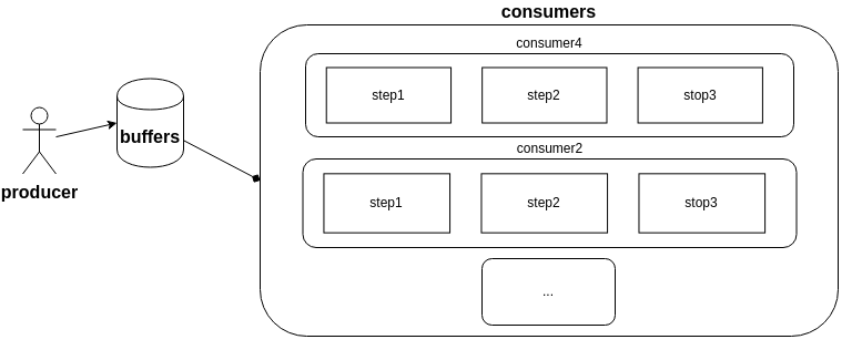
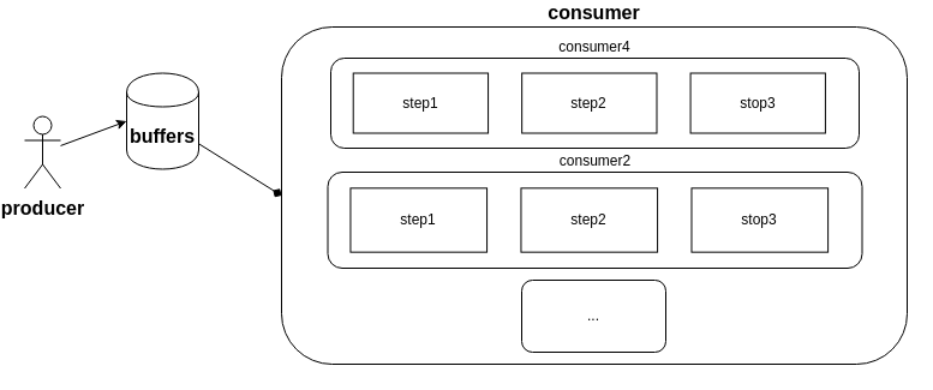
  <mxCell id="0" />
  <mxCell id="1" parent="0" />
- <mxCell id="2" value="consumers" style="rounded=1;whiteSpace=wrap;html=1;labelPosition=center;verticalLabelPosition=top;align=center;verticalAlign=bottom;fontStyle=1;fontSize=16;" parent="1" vertex="1"><mxGeometry x="234" y="20" width="521" height="281" as="geometry" /></mxCell>
+ <mxCell id="2" value="consumer" style="rounded=1;whiteSpace=wrap;html=1;labelPosition=center;verticalLabelPosition=top;align=center;verticalAlign=bottom;fontStyle=1;fontSize=16;" parent="1" vertex="1"><mxGeometry x="234" y="20" width="521" height="281" as="geometry" /></mxCell>
  <mxCell id="3" style="edgeStyle=none;rounded=0;orthogonalLoop=1;jettySize=auto;html=1;entryX=0;entryY=0.5;entryDx=0;entryDy=0;endArrow=diamond;" parent="1" source="4" target="2" edge="1"><mxGeometry relative="1" as="geometry" /></mxCell>
- <mxCell id="4" value="buffers" style="shape=cylinder;whiteSpace=wrap;html=1;boundedLbl=1;backgroundOutline=1;fontStyle=1;fontSize=16;" parent="1" vertex="1"><mxGeometry x="105" y="68.5" width="60" height="80" as="geometry" /></mxCell>
+ <mxCell id="4" value="buffers" style="shape=cylinder;whiteSpace=wrap;html=1;boundedLbl=1;backgroundOutline=1;fontStyle=1;fontSize=16;" parent="1" vertex="1"><mxGeometry x="105" y="58.5" width="60" height="80" as="geometry" /></mxCell>
  <mxCell id="5" style="edgeStyle=none;rounded=0;orthogonalLoop=1;jettySize=auto;html=1;entryX=0;entryY=0.5;entryDx=0;entryDy=0;" parent="1" source="6" target="4" edge="1"><mxGeometry relative="1" as="geometry" /></mxCell>
  <mxCell id="6" value="producer&lt;br style=&quot;font-size: 16px;&quot;&gt;" style="shape=umlActor;verticalLabelPosition=bottom;labelBackgroundColor=#ffffff;verticalAlign=top;html=1;outlineConnect=0;fontStyle=1;fontSize=16;" parent="1" vertex="1"><mxGeometry x="20" y="94.5" width="30" height="60" as="geometry" /></mxCell>
  <mxCell id="7" value="" style="group" parent="1" vertex="1" connectable="0"><mxGeometry x="275" y="46" width="440" height="75" as="geometry" /></mxCell>
  <mxCell id="8" value="consumer4" style="rounded=1;whiteSpace=wrap;html=1;labelPosition=center;verticalLabelPosition=top;align=center;verticalAlign=bottom;" parent="7" vertex="1"><mxGeometry width="440" height="75" as="geometry" /></mxCell>
  <mxCell id="9" value="step1" style="rounded=0;whiteSpace=wrap;html=1;" parent="7" vertex="1"><mxGeometry x="18.723" y="12.5" width="112.34" height="50" as="geometry" /></mxCell>
  <mxCell id="10" value="step2" style="rounded=0;whiteSpace=wrap;html=1;" parent="7" vertex="1"><mxGeometry x="159.149" y="12.5" width="112.34" height="50" as="geometry" /></mxCell>
  <mxCell id="11" value="stop3" style="rounded=0;whiteSpace=wrap;html=1;" parent="7" vertex="1"><mxGeometry x="299.574" y="12.5" width="112.34" height="50" as="geometry" /></mxCell>
  <mxCell id="12" value="" style="group" parent="1" vertex="1" connectable="0"><mxGeometry x="272.5" y="141" width="445" height="80" as="geometry" /></mxCell>
  <mxCell id="13" value="consumer2" style="rounded=1;whiteSpace=wrap;html=1;labelPosition=center;verticalLabelPosition=top;align=center;verticalAlign=bottom;" parent="12" vertex="1"><mxGeometry width="445" height="80" as="geometry" /></mxCell>
  <mxCell id="14" value="step1" style="rounded=0;whiteSpace=wrap;html=1;" parent="12" vertex="1"><mxGeometry x="18.936" y="13.333" width="113.617" height="53.333" as="geometry" /></mxCell>
  <mxCell id="15" value="step2" style="rounded=0;whiteSpace=wrap;html=1;" parent="12" vertex="1"><mxGeometry x="160.957" y="13.333" width="113.617" height="53.333" as="geometry" /></mxCell>
  <mxCell id="16" value="stop3" style="rounded=0;whiteSpace=wrap;html=1;" parent="12" vertex="1"><mxGeometry x="302.979" y="13.333" width="113.617" height="53.333" as="geometry" /></mxCell>
  <mxCell id="17" value="..." style="rounded=1;whiteSpace=wrap;html=1;" parent="1" vertex="1"><mxGeometry x="434" y="231" width="120" height="60" as="geometry" /></mxCell>
